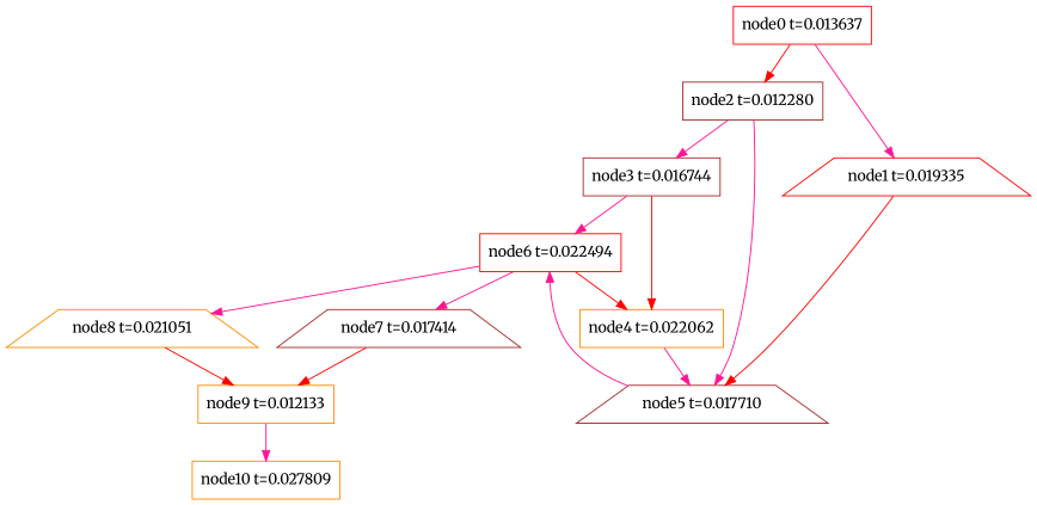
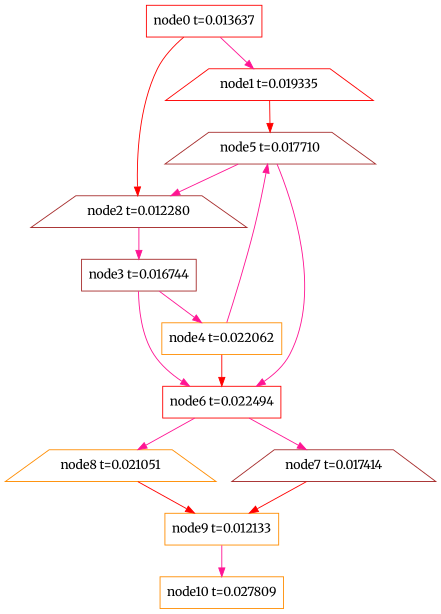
  digraph {
    fontname=Merriweather
    node [color=darkorange fontname=Merriweather shape=box]
    edge [color=deeppink fontname=Merriweather]
    n1 [label="node10 t=0.027809"]
    n2 [label="node9 t=0.012133"]
    n3 [label="node8 t=0.021051" shape=trapezium]
    n4 [color=brown label="node7 t=0.017414" shape=trapezium]
    n5 [color=red label="node6 t=0.022494"]
    n6 [color=brown label="node5 t=0.017710" shape=trapezium]
    n7 [label="node4 t=0.022062"]
    n8 [color=brown label="node3 t=0.016744"]
-   n9 [color=brown label="node2 t=0.012280"]
+   n9 [color=brown label="node2 t=0.012280" shape=trapezium]
    n10 [color=red label="node1 t=0.019335" shape=trapezium]
    n11 [color=red label="node0 t=0.013637"]
    n2 -> n1
    n3 -> n2 [color=red]
    n4 -> n2 [color=red]
    n5 -> n3
    n5 -> n4
    n6 -> n5
-   n5 -> n7 [color=red]
+   n7 -> n5 [color=red]
    n7 -> n6
    n8 -> n5
-   n8 -> n7 [color=red]
-   n9 -> n6
+   n8 -> n7
+   n6 -> n9
    n9 -> n8
    n10 -> n6 [color=red]
    n11 -> n9 [color=red]
    n11 -> n10
  }
